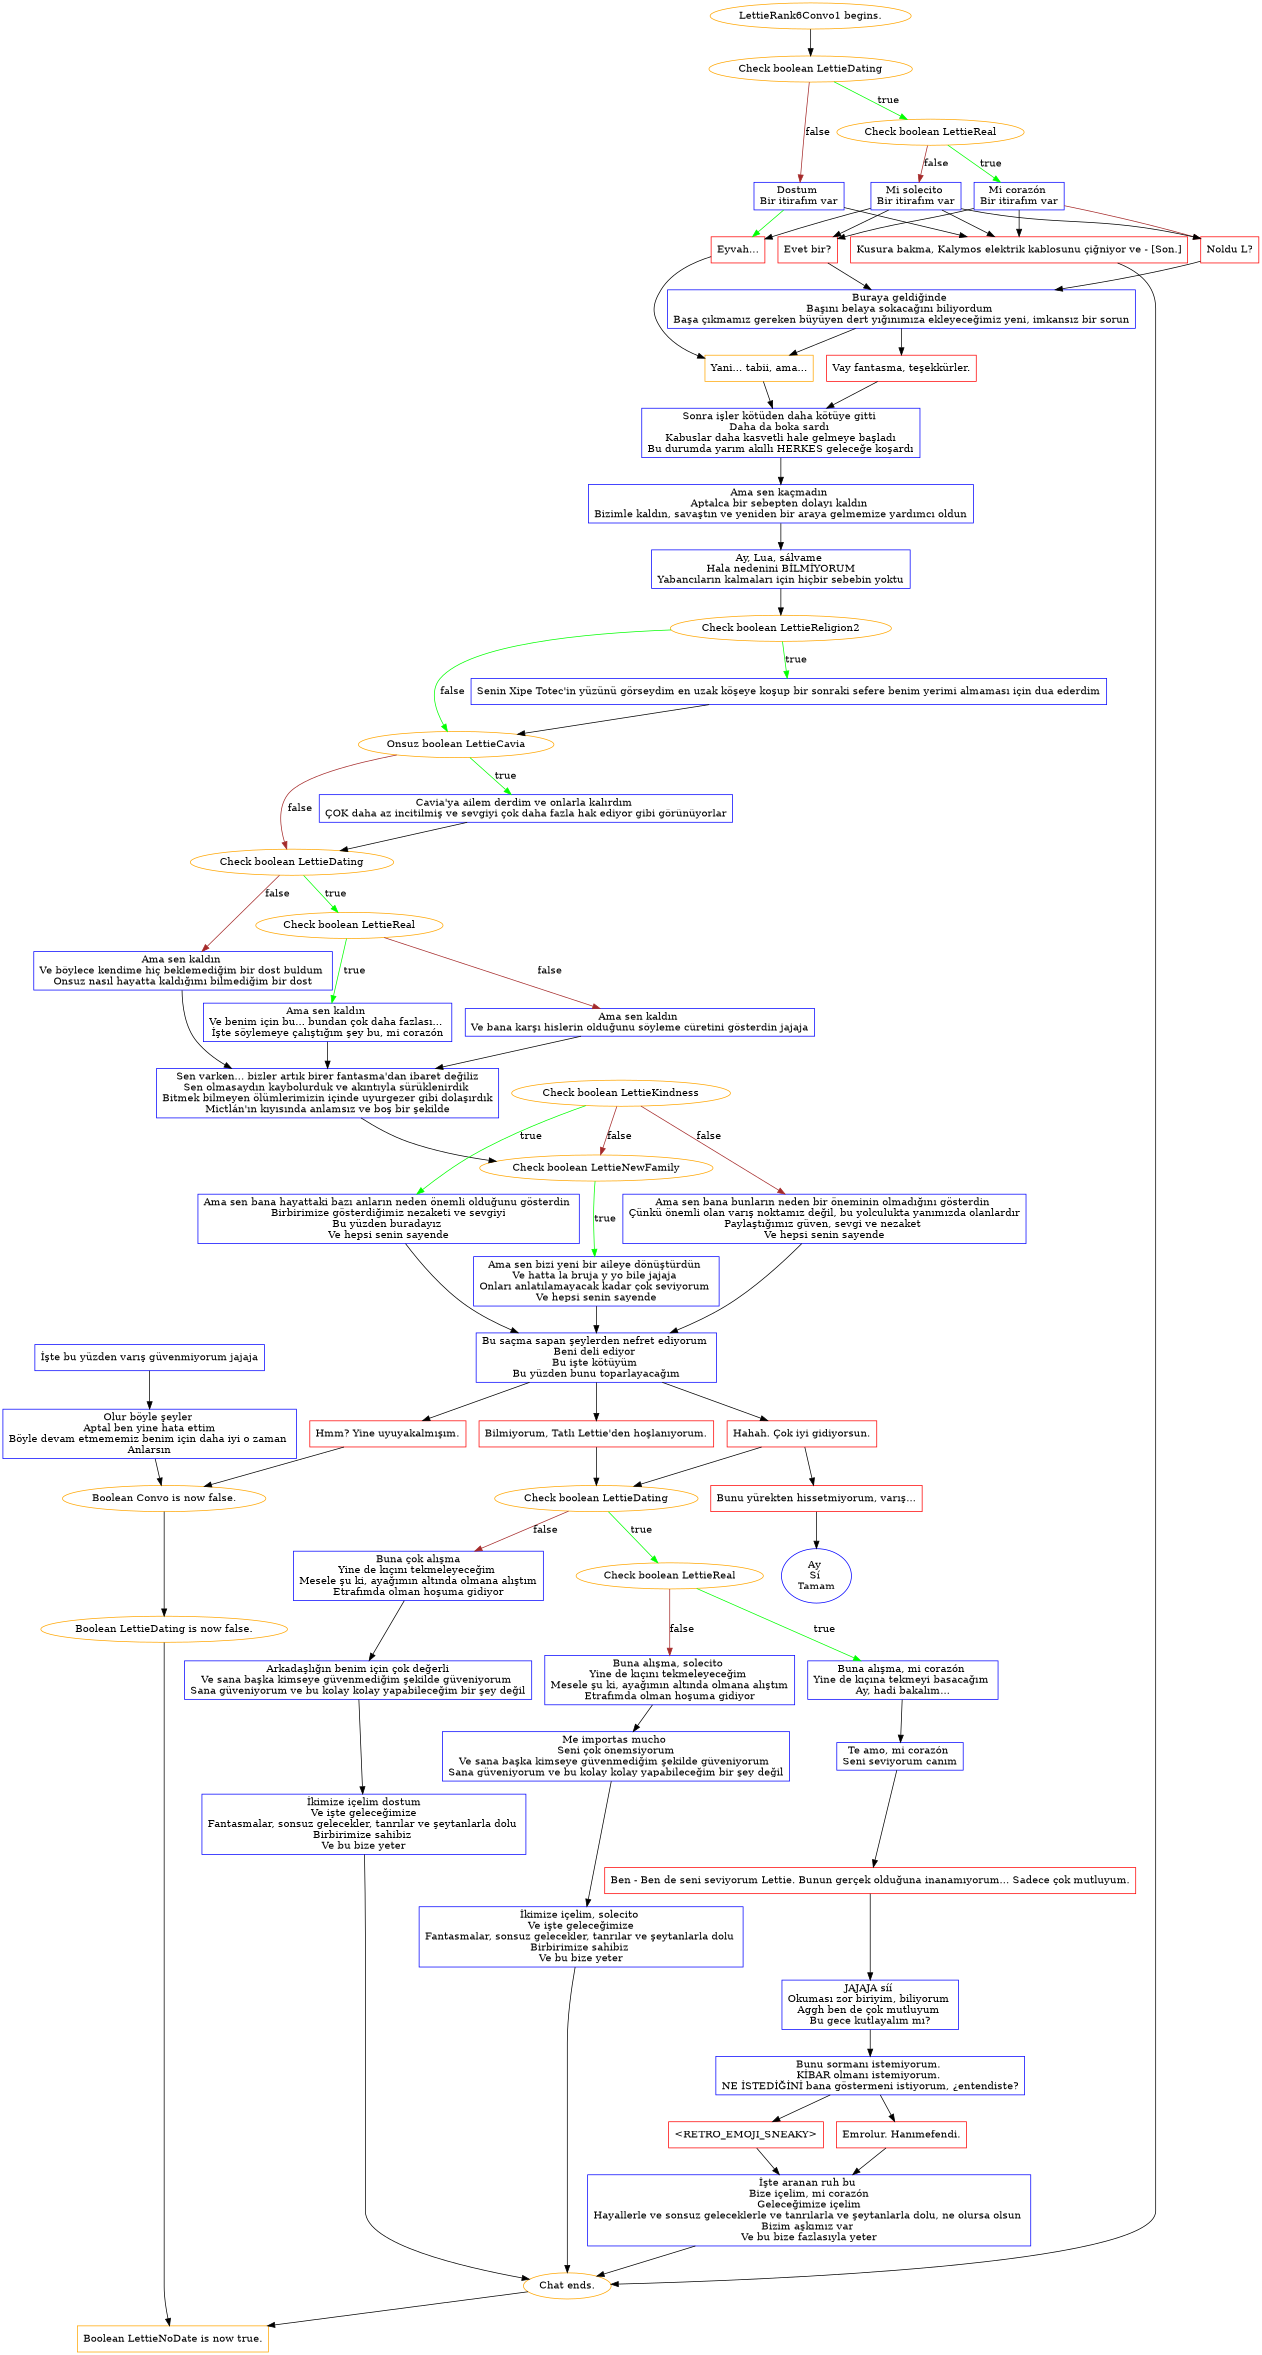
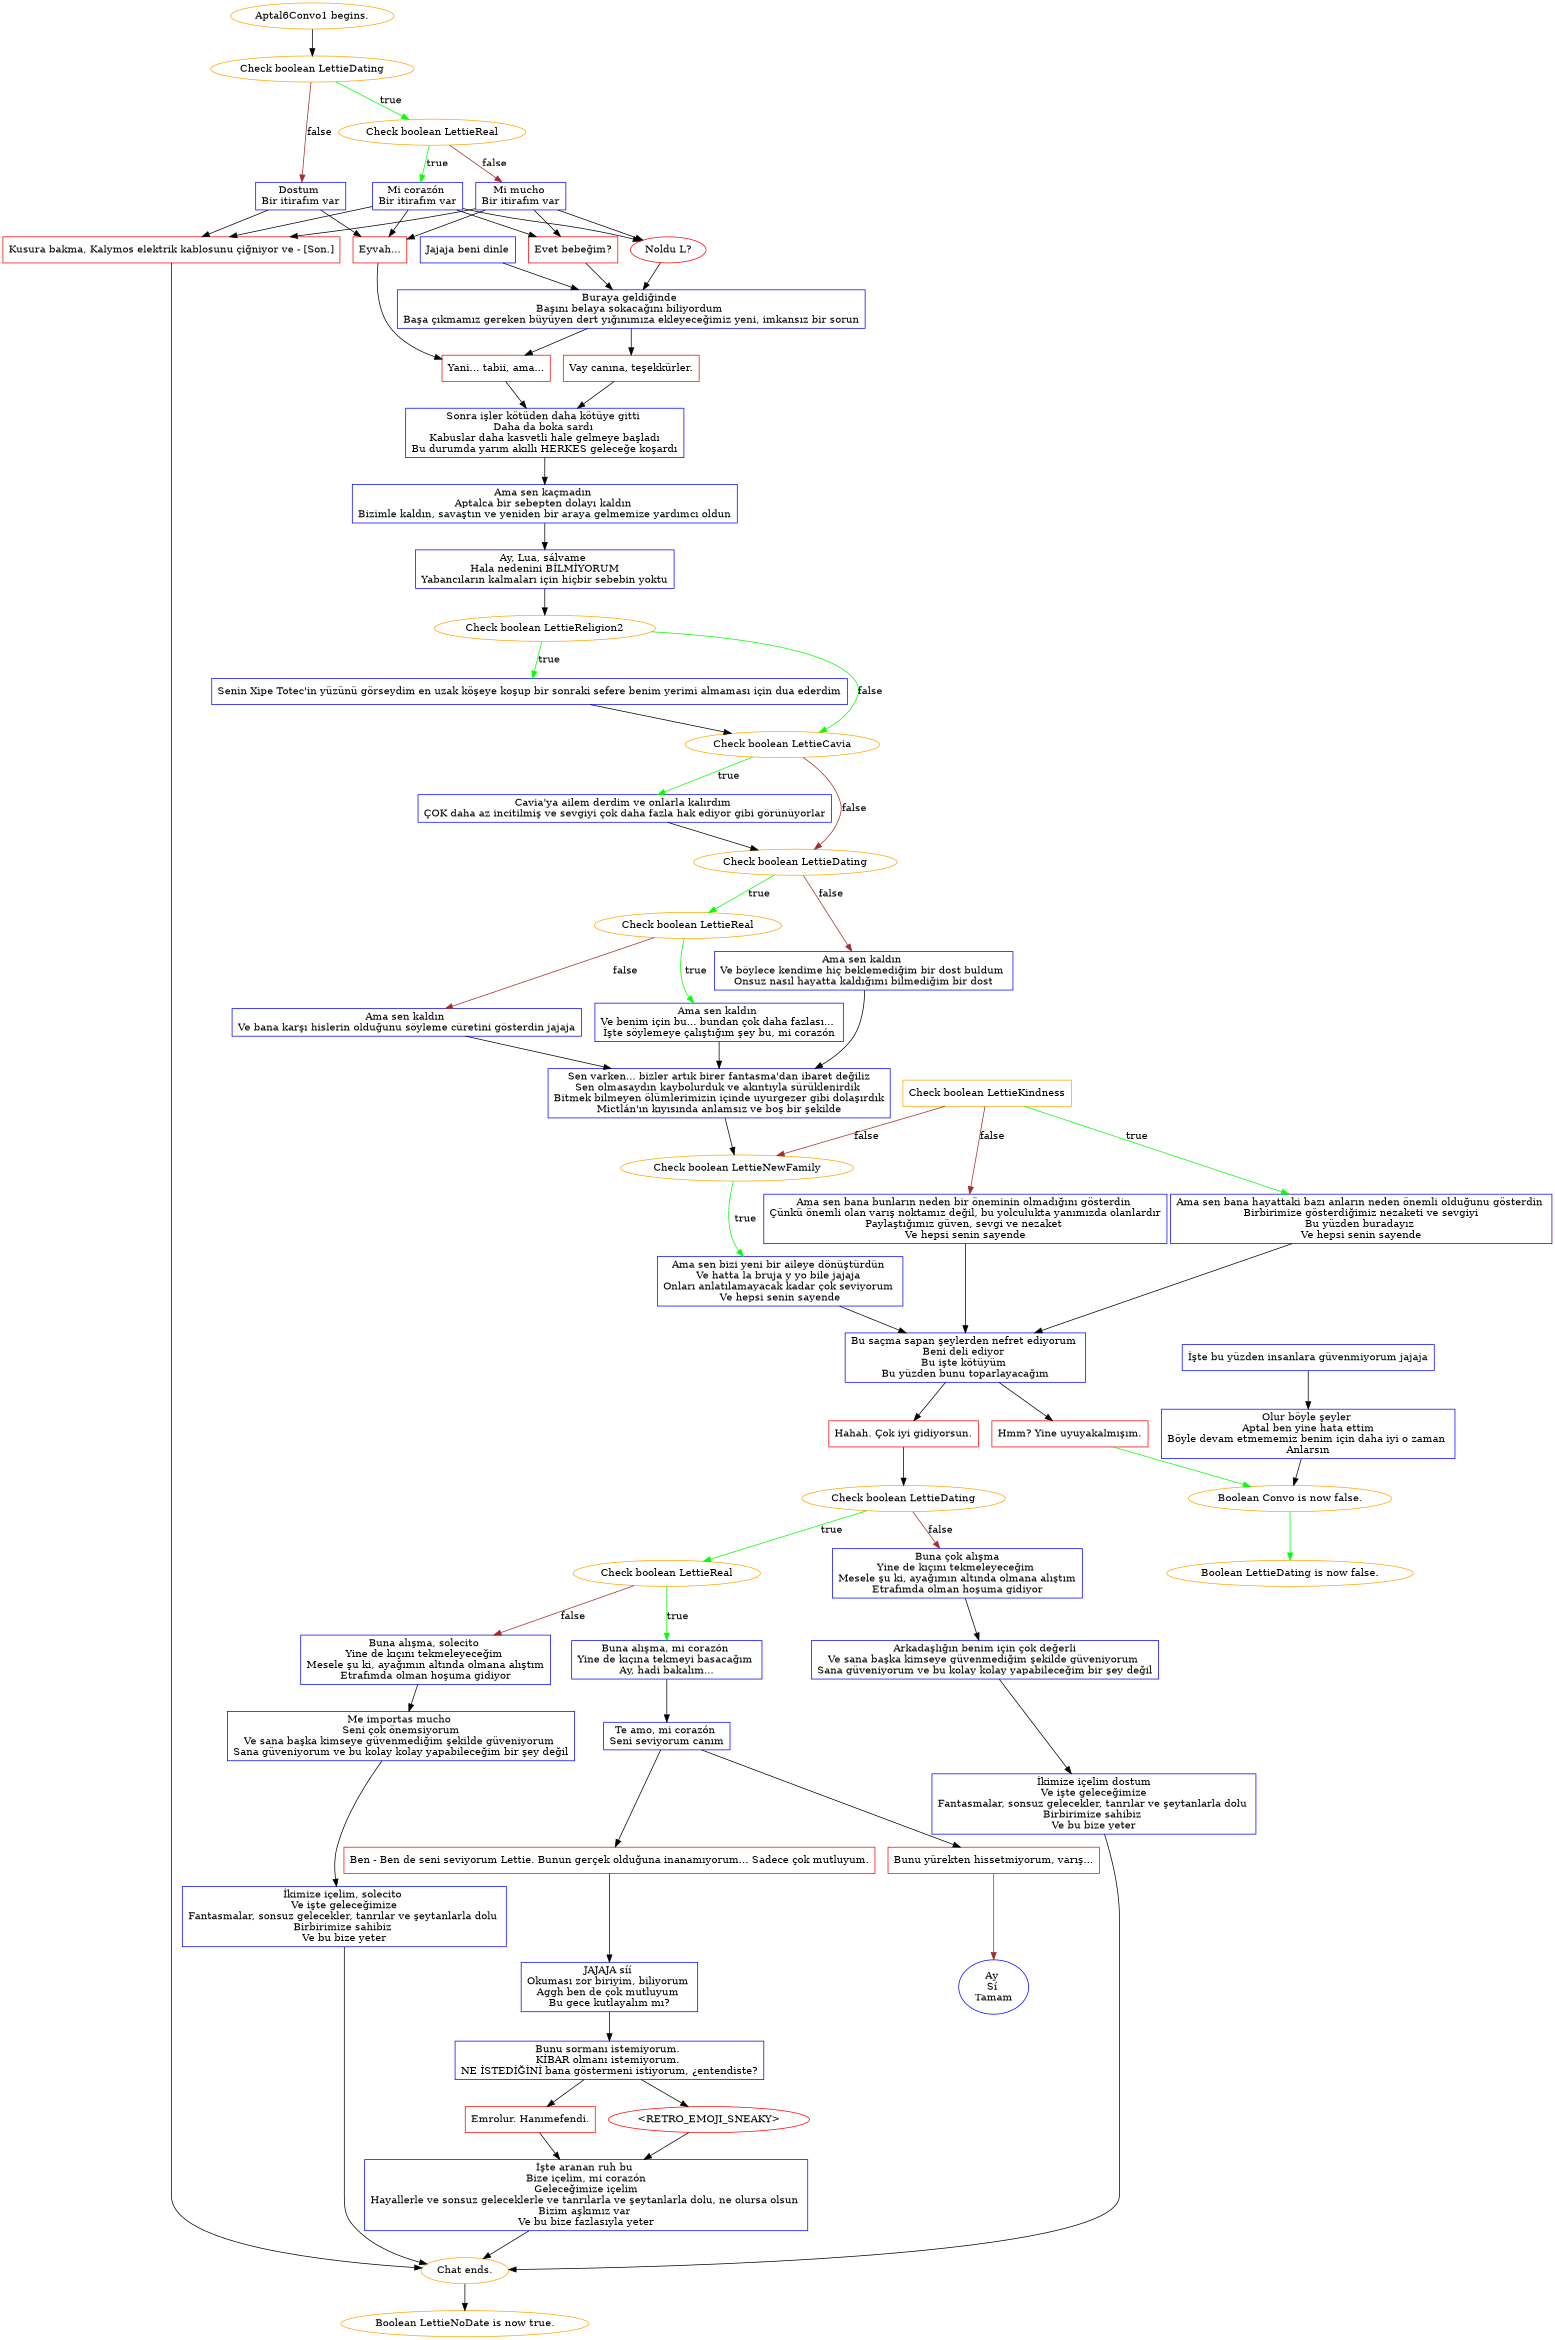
  digraph {
    node [color=blue shape=box]
-   "LettieRank6Convo1 begins." [color=orange shape=""]
+   "LettieRank6Convo1 begins." [color=orange label="Aptal6Convo1 begins." shape=""]
    n2 [color=orange label="Check boolean LettieDating" shape=""]
    n3 [color=orange label="Check boolean LettieReal" shape=""]
    n4 [label="Dostum \nBir itirafım var"]
    n5 [label="Mi corazón \nBir itirafım var"]
-   n6 [label="Mi solecito \nBir itirafım var"]
+   n6 [label="Mi mucho \nBir itirafım var"]
    n7 [color=red label="Eyvah..."]
    n8 [color=red label="Kusura bakma, Kalymos elektrik kablosunu çiğniyor ve - [Son.]"]
-   n9 [color=red label="Noldu L?"]
-   n10 [color=red label="Evet bir?"]
+   n9 [color=red label="Noldu L?" shape=ellipse]
+   n10 [color=red label="Evet bebeğim?"]
    n11 [label="Buraya geldiğinde \nBaşını belaya sokacağını biliyordum \nBaşa çıkmamız gereken büyüyen dert yığınımıza ekleyeceğimiz yeni, imkansız bir sorun"]
-   n12 [color=orange label="Yani... tabii, ama..."]
+   n12 [color=red label="Yani... tabii, ama..."]
    "Chat ends." [color=orange shape=""]
-   n14 [color=red label="Vay fantasma, teşekkürler."]
-   n16 [color=orange label="Boolean LettieNoDate is now true."]
+   n14 [color=red label="Vay canına, teşekkürler."]
+   n15 [label="Jajaja beni dinle"]
+   n16 [color=orange label="Boolean LettieNoDate is now true." shape=""]
    n17 [label="Sonra işler kötüden daha kötüye gitti \nDaha da boka sardı \nKabuslar daha kasvetli hale gelmeye başladı\nBu durumda yarım akıllı HERKES geleceğe koşardı"]
    n18 [label="Ama sen kaçmadın \nAptalca bir sebepten dolayı kaldın \nBizimle kaldın, savaştın ve yeniden bir araya gelmemize yardımcı oldun"]
    n19 [label="Ay, Lua, sálvame \nHala nedenini BİLMİYORUM\nYabancıların kalmaları için hiçbir sebebin yoktu"]
    n20 [color=orange label="Check boolean LettieReligion2" shape=""]
    n21 [label="Senin Xipe Totec'in yüzünü görseydim en uzak köşeye koşup bir sonraki sefere benim yerimi almaması için dua ederdim"]
-   n22 [color=orange label="Onsuz boolean LettieCavia" shape=""]
+   n22 [color=orange label="Check boolean LettieCavia" shape=""]
    n23 [label="Cavia'ya ailem derdim ve onlarla kalırdım \nÇOK daha az incitilmiş ve sevgiyi çok daha fazla hak ediyor gibi görünüyorlar"]
    n24 [color=orange label="Check boolean LettieDating" shape=""]
    n25 [color=orange label="Check boolean LettieReal" shape=""]
    n26 [label="Ama sen kaldın \nVe böylece kendime hiç beklemediğim bir dost buldum \nOnsuz nasıl hayatta kaldığımı bilmediğim bir dost"]
    n27 [label="Ama sen kaldın \nVe benim için bu... bundan çok daha fazlası... \nİşte söylemeye çalıştığım şey bu, mi corazón"]
    n28 [label="Ama sen kaldın \nVe bana karşı hislerin olduğunu söyleme cüretini gösterdin jajaja"]
    n29 [label="Sen varken... bizler artık birer fantasma'dan ibaret değiliz\nSen olmasaydın kaybolurduk ve akıntıyla sürüklenirdik \nBitmek bilmeyen ölümlerimizin içinde uyurgezer gibi dolaşırdık\nMictlán'ın kıyısında anlamsız ve boş bir şekilde"]
    n30 [color=orange label="Check boolean LettieNewFamily" shape=""]
    n31 [label="Ama sen bizi yeni bir aileye dönüştürdün \nVe hatta la bruja y yo bile jajaja \nOnları anlatılamayacak kadar çok seviyorum \nVe hepsi senin sayende"]
    n32 [label="Bu saçma sapan şeylerden nefret ediyorum \nBeni deli ediyor \nBu işte kötüyüm \nBu yüzden bunu toparlayacağım"]
-   n33 [color=orange label="Check boolean LettieKindness" shape=""]
+   n33 [color=orange label="Check boolean LettieKindness"]
    n34 [label="Ama sen bana hayattaki bazı anların neden önemli olduğunu gösterdin \nBirbirimize gösterdiğimiz nezaketi ve sevgiyi\nBu yüzden buradayız \nVe hepsi senin sayende"]
    n35 [label="Ama sen bana bunların neden bir öneminin olmadığını gösterdin \nÇünkü önemli olan varış noktamız değil, bu yolculukta yanımızda olanlardır\nPaylaştığımız güven, sevgi ve nezaket \nVe hepsi senin sayende"]
    n36 [color=red label="Hahah. Çok iyi gidiyorsun."]
-   n37 [color=red label="Bilmiyorum, Tatlı Lettie'den hoşlanıyorum."]
    n38 [color=red label="Hmm? Yine uyuyakalmışım."]
    n39 [color=orange label="Check boolean LettieDating" shape=""]
    n40 [color=orange label="Boolean Convo is now false." shape=""]
    n41 [color=orange label="Check boolean LettieReal" shape=""]
    n42 [label="Buna çok alışma\nYine de kıçını tekmeleyeceğim \nMesele şu ki, ayağımın altında olmana alıştım\nEtrafımda olman hoşuma gidiyor"]
    n43 [color=orange label="Boolean LettieDating is now false." shape=""]
    n44 [label="Buna alışma, mi corazón \nYine de kıçına tekmeyi basacağım \nAy, hadi bakalım..."]
    n45 [label="Buna alışma, solecito \nYine de kıçını tekmeleyeceğim \nMesele şu ki, ayağımın altında olmana alıştım\nEtrafımda olman hoşuma gidiyor"]
    n46 [label="Arkadaşlığın benim için çok değerli\nVe sana başka kimseye güvenmediğim şekilde güveniyorum \nSana güveniyorum ve bu kolay kolay yapabileceğim bir şey değil"]
    n47 [label="Te amo, mi corazón \nSeni seviyorum canım"]
    n48 [label="Me importas mucho \nSeni çok önemsiyorum\nVe sana başka kimseye güvenmediğim şekilde güveniyorum \nSana güveniyorum ve bu kolay kolay yapabileceğim bir şey değil"]
    n49 [label="İkimize içelim dostum\nVe işte geleceğimize\nFantasmalar, sonsuz gelecekler, tanrılar ve şeytanlarla dolu \nBirbirimize sahibiz \nVe bu bize yeter"]
    n50 [color=red label="Bunu yürekten hissetmiyorum, varış..."]
    n51 [color=red label="Ben - Ben de seni seviyorum Lettie. Bunun gerçek olduğuna inanamıyorum... Sadece çok mutluyum."]
    n52 [label="İkimize içelim, solecito \nVe işte geleceğimize\nFantasmalar, sonsuz gelecekler, tanrılar ve şeytanlarla dolu \nBirbirimize sahibiz \nVe bu bize yeter"]
    n53 [label="Ay \nSí \nTamam" shape=ellipse]
    n54 [label="JAJAJA síí \nOkuması zor biriyim, biliyorum \nAggh ben de çok mutluyum \nBu gece kutlayalım mı?"]
    n55 [label="Bunu sormanı istemiyorum. \nKİBAR olmanı istemiyorum. \nNE İSTEDİĞİNİ bana göstermeni istiyorum, ¿entendiste?"]
-   n56 [label="İşte bu yüzden varış güvenmiyorum jajaja"]
+   n56 [label="İşte bu yüzden insanlara güvenmiyorum jajaja"]
    n57 [label="Olur böyle şeyler \nAptal ben yine hata ettim\nBöyle devam etmememiz benim için daha iyi o zaman \nAnlarsın"]
    n58 [color=red label="Emrolur. Hanımefendi."]
-   n59 [color=red label="<RETRO_EMOJI_SNEAKY>"]
+   n59 [color=red label="<RETRO_EMOJI_SNEAKY>" shape=ellipse]
    n60 [label="İşte aranan ruh bu \nBize içelim, mi corazón\nGeleceğimize içelim\nHayallerle ve sonsuz geleceklerle ve tanrılarla ve şeytanlarla dolu, ne olursa olsun \nBizim aşkımız var \nVe bu bize fazlasıyla yeter"]
    "LettieRank6Convo1 begins." -> n2
    n2 -> n3 [color=green label=true]
    n2 -> n4 [color=brown label=false]
    n3 -> n5 [color=green label=true]
    n3 -> n6 [color=brown label=false]
-   n4 -> n7 [color=green]
+   n4 -> n7
    n4 -> n8
+   n5 -> n7
    n5 -> n8
-   n5 -> n9 [color=brown]
+   n5 -> n9
    n5 -> n10
    n6 -> n7
    n6 -> n8
    n6 -> n9
    n6 -> n10
    n7 -> n12
    n8 -> "Chat ends."
    n9 -> n11
    n10 -> n11
    n11 -> n12
    n11 -> n14
    n12 -> n17
    "Chat ends." -> n16
    n14 -> n17
+   n15 -> n11
    n17 -> n18
    n18 -> n19
    n19 -> n20
    n20 -> n21 [color=green label=true]
    n20 -> n22 [color=green label=false]
    n21 -> n22
    n22 -> n23 [color=green label=true]
    n22 -> n24 [color=brown label=false]
    n23 -> n24
    n24 -> n25 [color=green label=true]
    n24 -> n26 [color=brown label=false]
    n25 -> n27 [color=green label=true]
    n25 -> n28 [color=brown label=false]
    n26 -> n29
    n27 -> n29
    n28 -> n29
    n29 -> n30
    n30 -> n31 [color=green label=true]
    n31 -> n32
    n32 -> n36
-   n32 -> n37
    n32 -> n38
    n33 -> n30 [color=brown label=false]
    n33 -> n34 [color=green label=true]
    n33 -> n35 [color=brown label=false]
    n34 -> n32
    n35 -> n32
    n36 -> n39
-   n37 -> n39
-   n38 -> n40
+   n38 -> n40 [color=green]
    n39 -> n41 [color=green label=true]
    n39 -> n42 [color=brown label=false]
-   n40 -> n43
+   n40 -> n43 [color=green]
    n41 -> n44 [color=green label=true]
    n41 -> n45 [color=brown label=false]
    n42 -> n46
-   n43 -> n16
    n44 -> n47
    n45 -> n48
    n46 -> n49
-   n36 -> n50
+   n47 -> n50
    n47 -> n51
    n48 -> n52
    n49 -> "Chat ends."
-   n50 -> n53
+   n50 -> n53 [color=brown]
    n51 -> n54
    n52 -> "Chat ends."
    n54 -> n55
    n55 -> n58
    n55 -> n59
    n56 -> n57
    n57 -> n40
    n58 -> n60
    n59 -> n60
    n60 -> "Chat ends."
  }
